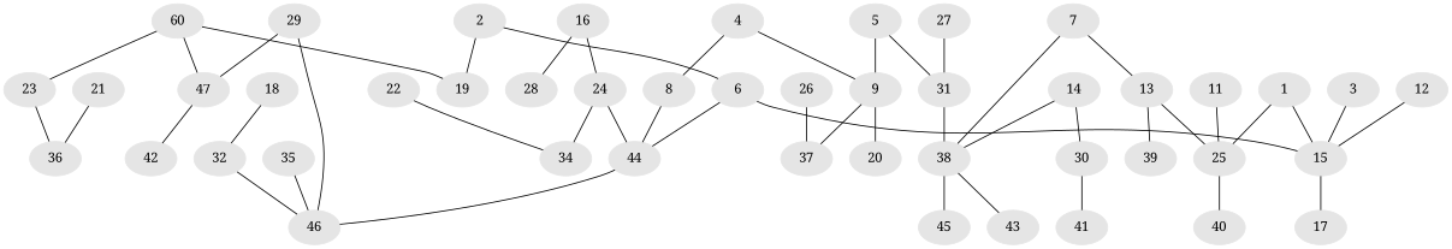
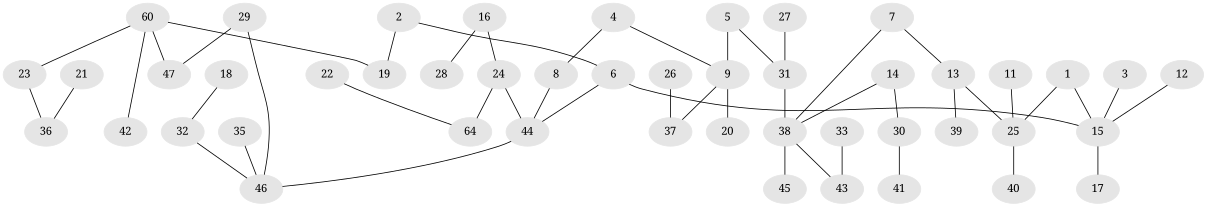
  graph {
    fontname="Noto Serif"
    node [color=gray90 fontname="Noto Serif" style=filled]
    edge [fontname="Noto Serif" weight=1.0]
    1
    15
    25
    17
    40
    2
    6
    19
    44
    26
    37
    3
    4
    8
    9
    20
    5
    31
    38
    46
    7
    13
    39
    43
    45
    n26 [label=60]
    23
    42
    47
    36
    11
    12
    14
    30
    41
    16
    24
    28
-   34
+   34 [label=64]
    18
    32
    21
    22
    27
    29
+   33
    35
    1 -- 15
    1 -- 25
    15 -- 17
    25 -- 40
    2 -- 6
    2 -- 19
    6 -- 15
    6 -- 44
    44 -- 46
    26 -- 37
    3 -- 15
    4 -- 8
    4 -- 9
    8 -- 44
    9 -- 37
    9 -- 20
    5 -- 9
    5 -- 31
    31 -- 38
    38 -- 43
    38 -- 45
    7 -- 38
    7 -- 13
    13 -- 25
    13 -- 39
    n26 -- 19
    n26 -- 23
-   47 -- 42
+   n26 -- 42
    n26 -- 47
    23 -- 36
    11 -- 25
    12 -- 15
    14 -- 38
    14 -- 30
    30 -- 41
    16 -- 24
    16 -- 28
    24 -- 44
    24 -- 34
    18 -- 32
    32 -- 46
    21 -- 36
    22 -- 34
    27 -- 31
    29 -- 46
    29 -- 47
+   33 -- 43
    35 -- 46
  }
